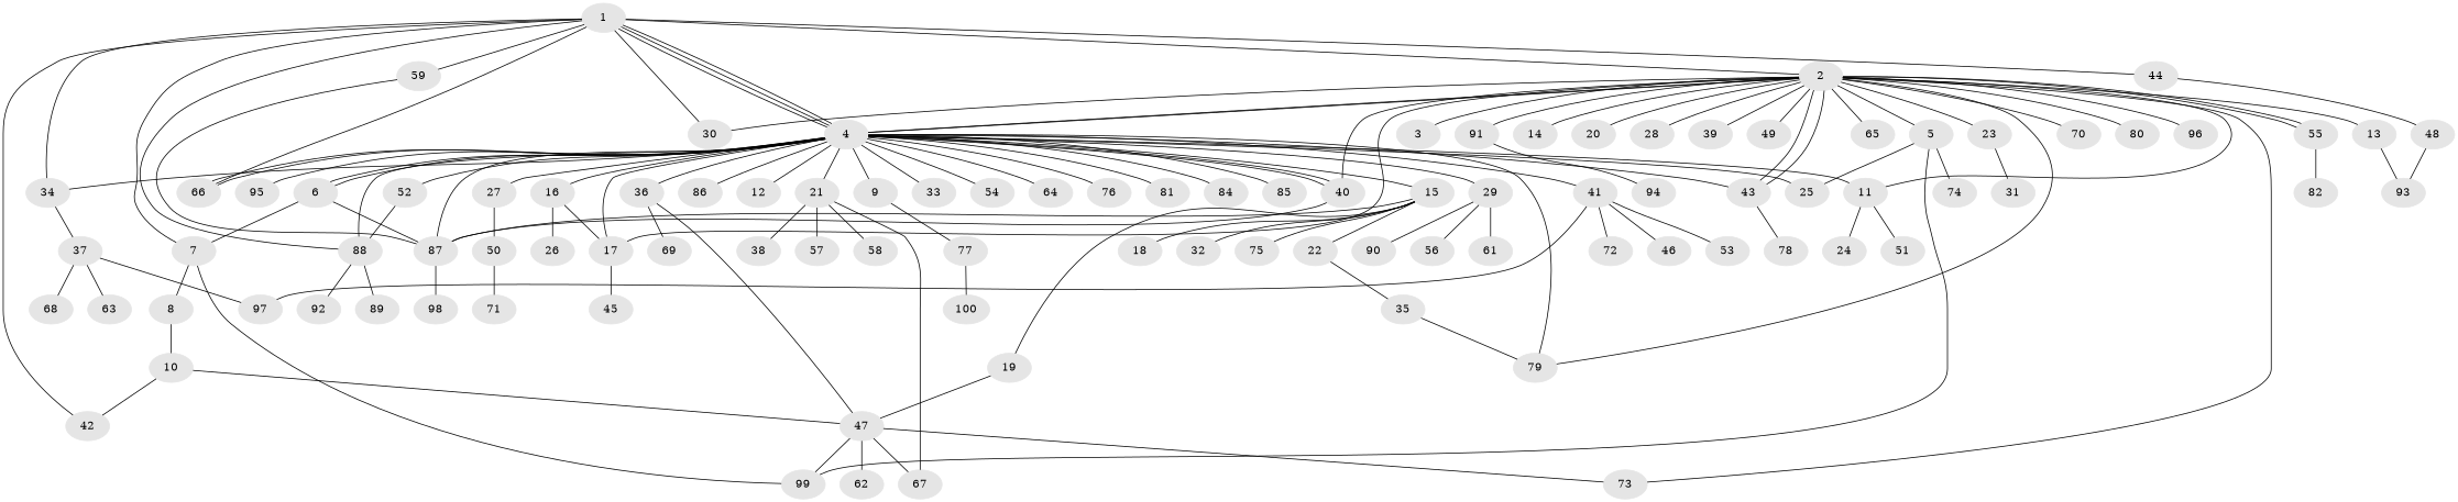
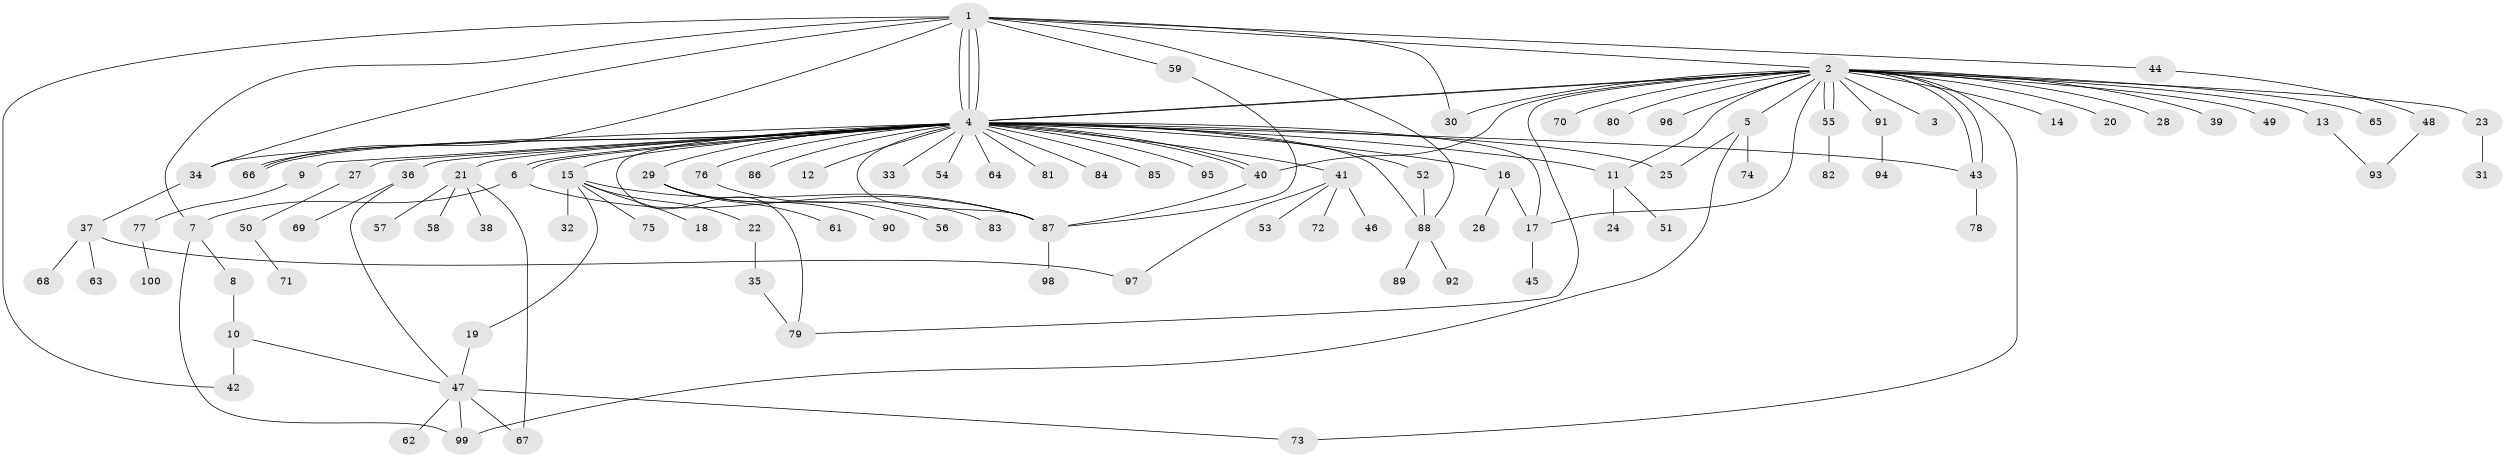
  graph {
    node [color=gray90 style=filled]
    1
    2
    4
    7
    30
    34
    42
    44
    59
    66
    88
    3
    5
    11
    13
    14
    17
    20
    23
    28
    39
    40
    43
    49
    55
    65
    70
    73
    79
    80
    91
    96
    86
    6
    9
    12
    15
    16
    21
    25
    27
    29
    33
    36
    41
    52
    54
    64
    76
    81
    84
    85
    87
    95
    99
    8
    37
    48
    89
    92
    74
    24
    51
    93
    45
    31
    78
    82
    94
    77
    18
    19
    22
    32
    75
    26
    38
    57
    58
    67
    50
    56
    61
    90
    47
    69
    97
    46
    53
    72
+   83
    98
    10
    100
    62
    35
    71
    63
    68
    1 -- 2
    1 -- 4
    1 -- 4
    1 -- 4
    1 -- 7
    1 -- 30
    1 -- 34
    1 -- 42
    1 -- 44
    1 -- 59
    1 -- 66
    1 -- 88
    2 -- 4
    2 -- 4
    2 -- 30
    2 -- 3
    2 -- 5
    2 -- 11
    2 -- 13
    2 -- 14
    2 -- 17
    2 -- 20
    2 -- 23
    2 -- 28
    2 -- 39
    2 -- 40
    2 -- 43
    2 -- 43
    2 -- 49
    2 -- 55
    2 -- 55
    2 -- 65
    2 -- 70
    2 -- 73
    2 -- 79
    2 -- 80
    2 -- 91
    2 -- 96
    4 -- 34
    4 -- 66
    4 -- 66
    4 -- 88
    4 -- 11
    4 -- 17
    4 -- 40
    4 -- 40
    4 -- 43
    4 -- 79
    4 -- 86
    4 -- 6
    4 -- 6
    4 -- 9
    4 -- 12
    4 -- 15
    4 -- 16
    4 -- 21
    4 -- 25
    4 -- 27
    4 -- 29
    4 -- 33
    4 -- 36
    4 -- 41
    4 -- 52
    4 -- 54
    4 -- 64
    4 -- 76
    4 -- 81
    4 -- 84
    4 -- 85
    4 -- 87
    4 -- 95
    7 -- 99
    7 -- 8
    34 -- 37
    44 -- 48
    59 -- 87
    88 -- 89
    88 -- 92
    5 -- 25
    5 -- 99
    5 -- 74
    11 -- 24
    11 -- 51
    13 -- 93
    17 -- 45
    23 -- 31
    40 -- 87
    43 -- 78
    55 -- 82
    91 -- 94
    6 -- 7
    6 -- 87
    9 -- 77
    15 -- 87
    15 -- 18
    15 -- 19
    15 -- 22
    15 -- 32
    15 -- 75
    16 -- 17
    16 -- 26
    21 -- 38
    21 -- 57
    21 -- 58
    21 -- 67
    27 -- 50
    29 -- 56
    29 -- 61
    29 -- 90
    36 -- 47
    36 -- 69
    41 -- 97
    41 -- 46
    41 -- 53
    41 -- 72
    52 -- 88
+   76 -- 83
    87 -- 98
    8 -- 10
    37 -- 97
    37 -- 63
    37 -- 68
    48 -- 93
    77 -- 100
    19 -- 47
    22 -- 35
    50 -- 71
    47 -- 73
    47 -- 99
    47 -- 67
    47 -- 62
    10 -- 42
    10 -- 47
    35 -- 79
  }
